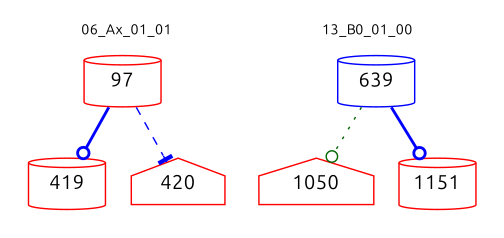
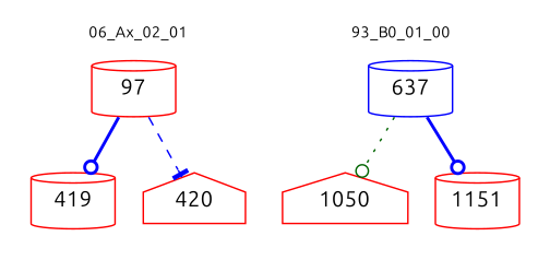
  digraph {
    fontname=Ubuntu
    node [color=red fontname=Ubuntu shape=cylinder]
    edge [arrowhead=odot color=blue fontname=Ubuntu style=bold]
    n1 [label=97]
    n2 [label=419]
    n3 [label=420 shape=house]
-   n4 [color=blue label=639]
+   n4 [color=blue label=637]
    n5 [label=1050 shape=house]
    n6 [label=1151]
    subgraph cluster_1 {
      color=white
      fontsize=10
-     label="06_Ax_01_01"
+     label="06_Ax_02_01"
      n1
      n2
      n3
    }
    subgraph cluster_2 {
      color=white
      fontsize=10
-     label="13_B0_01_00"
+     label="93_B0_01_00"
      n4
      n5
      n6
    }
    n1 -> n2
    n1 -> n3 [arrowhead=tee style=dashed]
    n4 -> n5 [color=darkgreen style=dotted]
    n4 -> n6
  }
